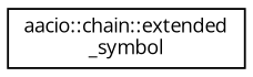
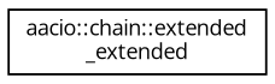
  digraph {
    rankdir=TB
    fontname="Open Sans"
-   n1 [color=black fillcolor=white fontname="Open Sans" fontsize=10 height=0.2 label="aacio::chain::extended\l_symbol" shape=record style=filled width=0.4]
+   n1 [color=black fillcolor=white fontname="Open Sans" fontsize=10 height=0.2 label="aacio::chain::extended\l_extended" shape=record style=filled width=0.4]
  }
